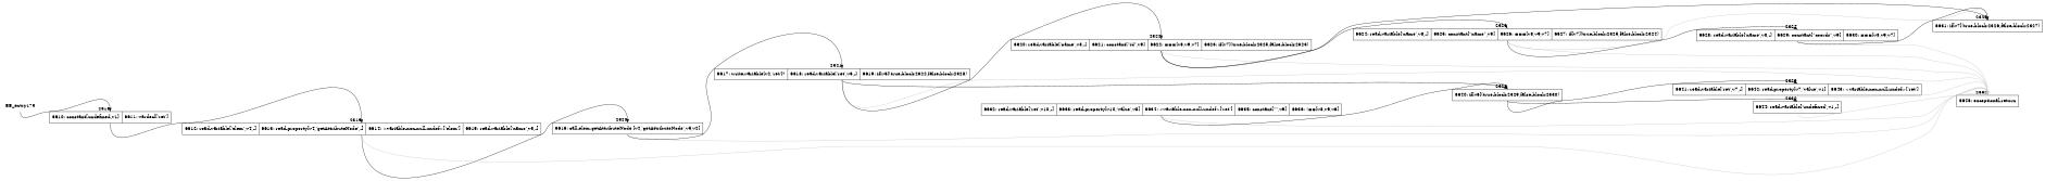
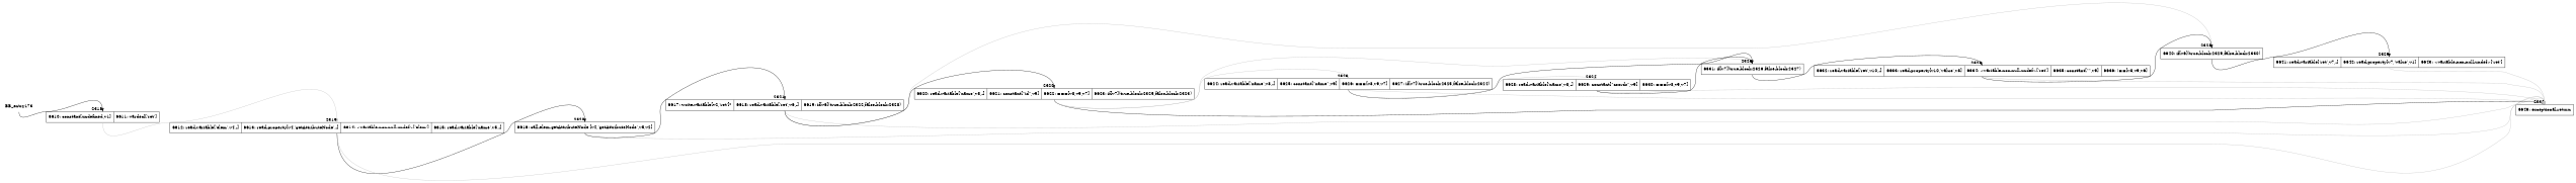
  digraph {
    rankdir=LR
    node [shape=record]
    edge [headport=n tailport=s]
    n1 [label=BB_entry173 shape=none]
    n2 [label="{6610: constant[undefined,v1]|6611: vardecl['ret']}"]
    n3 [label="{6612: read-variable['elem',v4,-]|6613: read-property[v4,'getAttributeNode',-]|6614: \<variable-non-null-undef\>['elem']|6615: read-variable['name',v5,-]}"]
    n4 [label="{6616: call-elem.getAttributeNode [v4,'getAttributeNode',v5,v2]}"]
    n5 [label="{6646: exceptional-return}"]
    n6 [label="{6617: write-variable[v2,'ret']*|6618: read-variable['ret',v6,-]|6619: if[v6](true-block:2322,false-block:2328)}"]
    n7 [label="{6640: if[v6](true-block:2329,false-block:2330)}"]
    n8 [label="{6620: read-variable['name',v8,-]|6621: constant[\"id\",v9]|6622: ===[v8,v9,v7]|6623: if[v7](true-block:2325,false-block:2323)}"]
    n9 [label="{6641: read-variable['ret',v7,-]|6642: read-property[v7,'value',v1]|6643: \<variable-non-null-undef\>['ret']}"]
-   n10 [label="{6644: read-variable['undefined',v1,-]}"]
    n11 [label="{6631: if[v7](true-block:2326,false-block:2327)}"]
    n12 [label="{6624: read-variable['name',v8,-]|6625: constant[\"name\",v9]|6626: ===[v8,v9,v7]|6627: if[v7](true-block:2325,false-block:2324)}"]
    n13 [label="{6632: read-variable['ret',v10,-]|6633: read-property[v10,'value',v8]|6634: \<variable-non-null-undef\>['ret']|6635: constant[\"\",v9]|6636: !==[v8,v9,v6]}"]
    n14 [label="{6628: read-variable['name',v8,-]|6629: constant[\"coords\",v9]|6630: ===[v8,v9,v7]}"]
    n1 -> n2 [headlabel="    2318"]
-   n2 -> n3 [headlabel="      2319"]
+   n2 -> n3 [headlabel="      2319" color=gray]
    n3 -> n4 [headlabel="      2320"]
    n3 -> n5 [color=gray headlabel="      2332"]
    n4 -> n5 [color=gray]
    n4 -> n6 [headlabel="      2321"]
    n6 -> n5 [color=gray]
-   n6 -> n7 [headlabel="      2328"]
+   n6 -> n7 [headlabel="      2328" color=gray]
    n6 -> n8 [headlabel="      2322"]
    n7 -> n9 [headlabel="      2329"]
-   n7 -> n10 [headlabel="      2330"]
-   n8 -> n5 [color=gray]
-   n8 -> n11 [headlabel="      2325"]
-   n8 -> n12 [headlabel="      2323"]
+   n8 -> n5 [color=black]
+   n8 -> n11 [headlabel="      2325" color=gray]
+   n8 -> n12 [headlabel="      2323" color=gray]
    n9 -> n5 [color=gray]
-   n10 -> n5 [color=gray]
+   n11 -> n13 [headlabel="      2326"]
    n12 -> n5 [color=gray]
-   n12 -> n11 [color=gray]
-   n12 -> n14 [headlabel="      2324"]
+   n12 -> n11
+   n12 -> n14 [headlabel="      2324" color=gray]
    n13 -> n5 [color=gray]
    n13 -> n7
    n14 -> n5 [color=gray]
    n14 -> n11
  }
